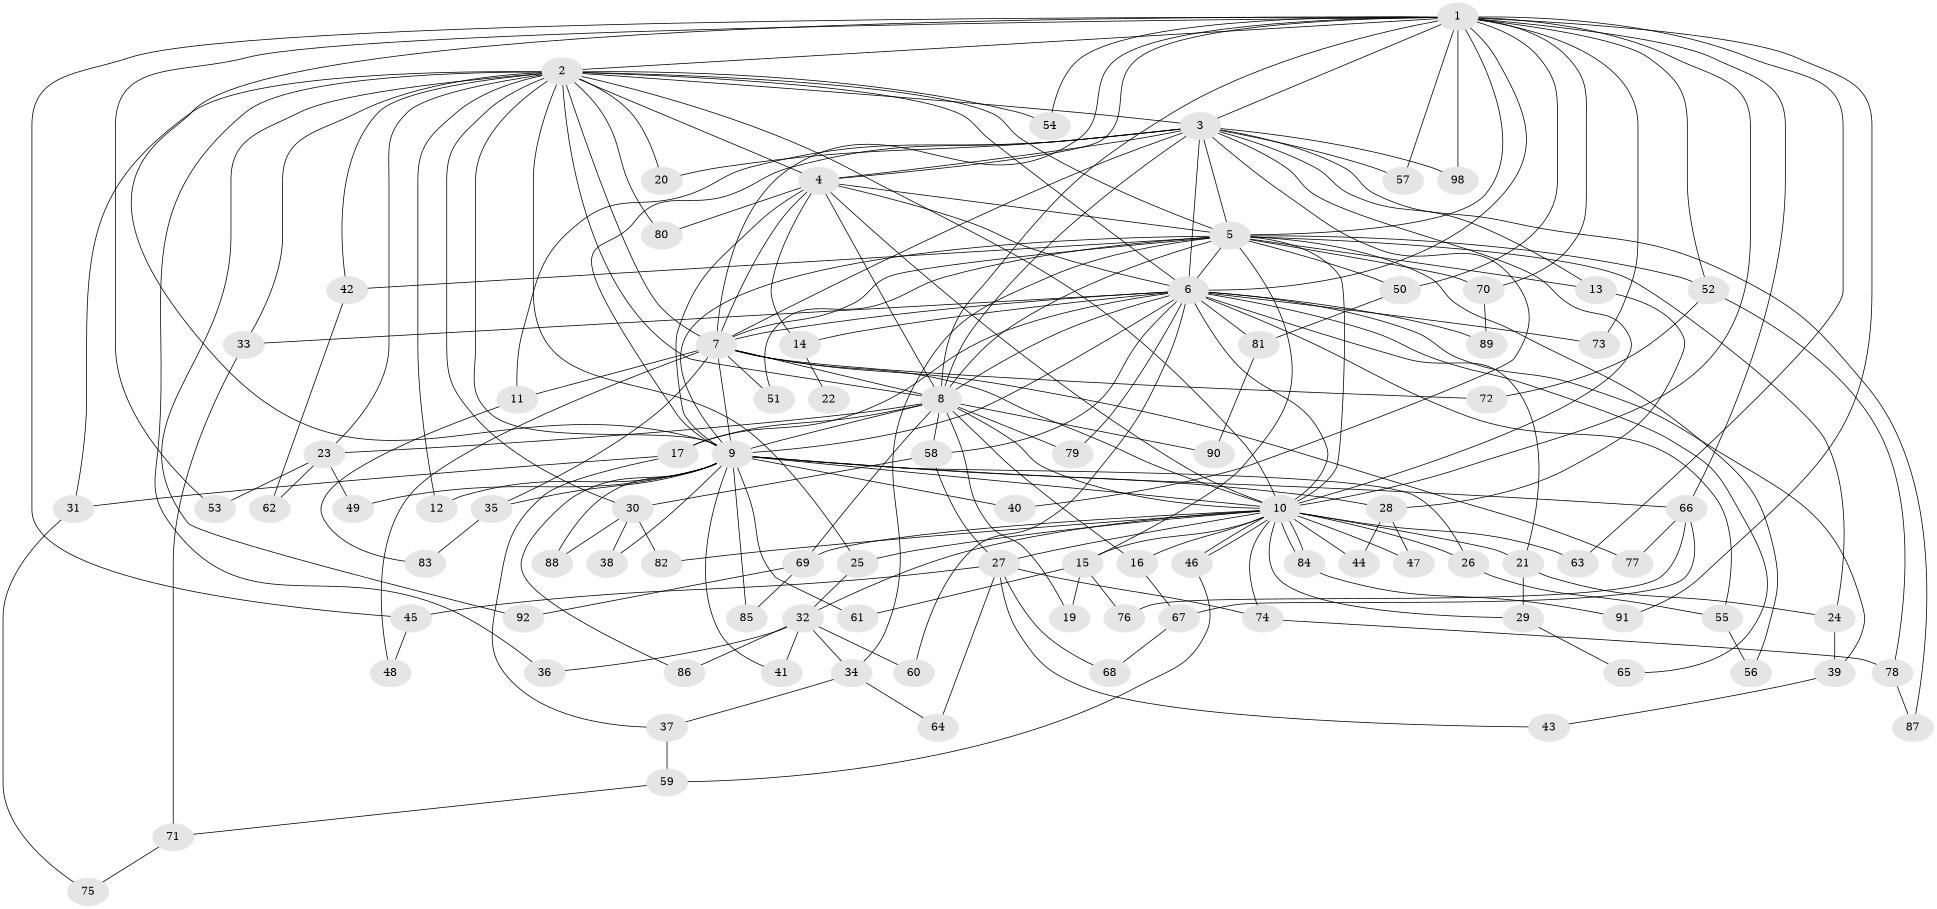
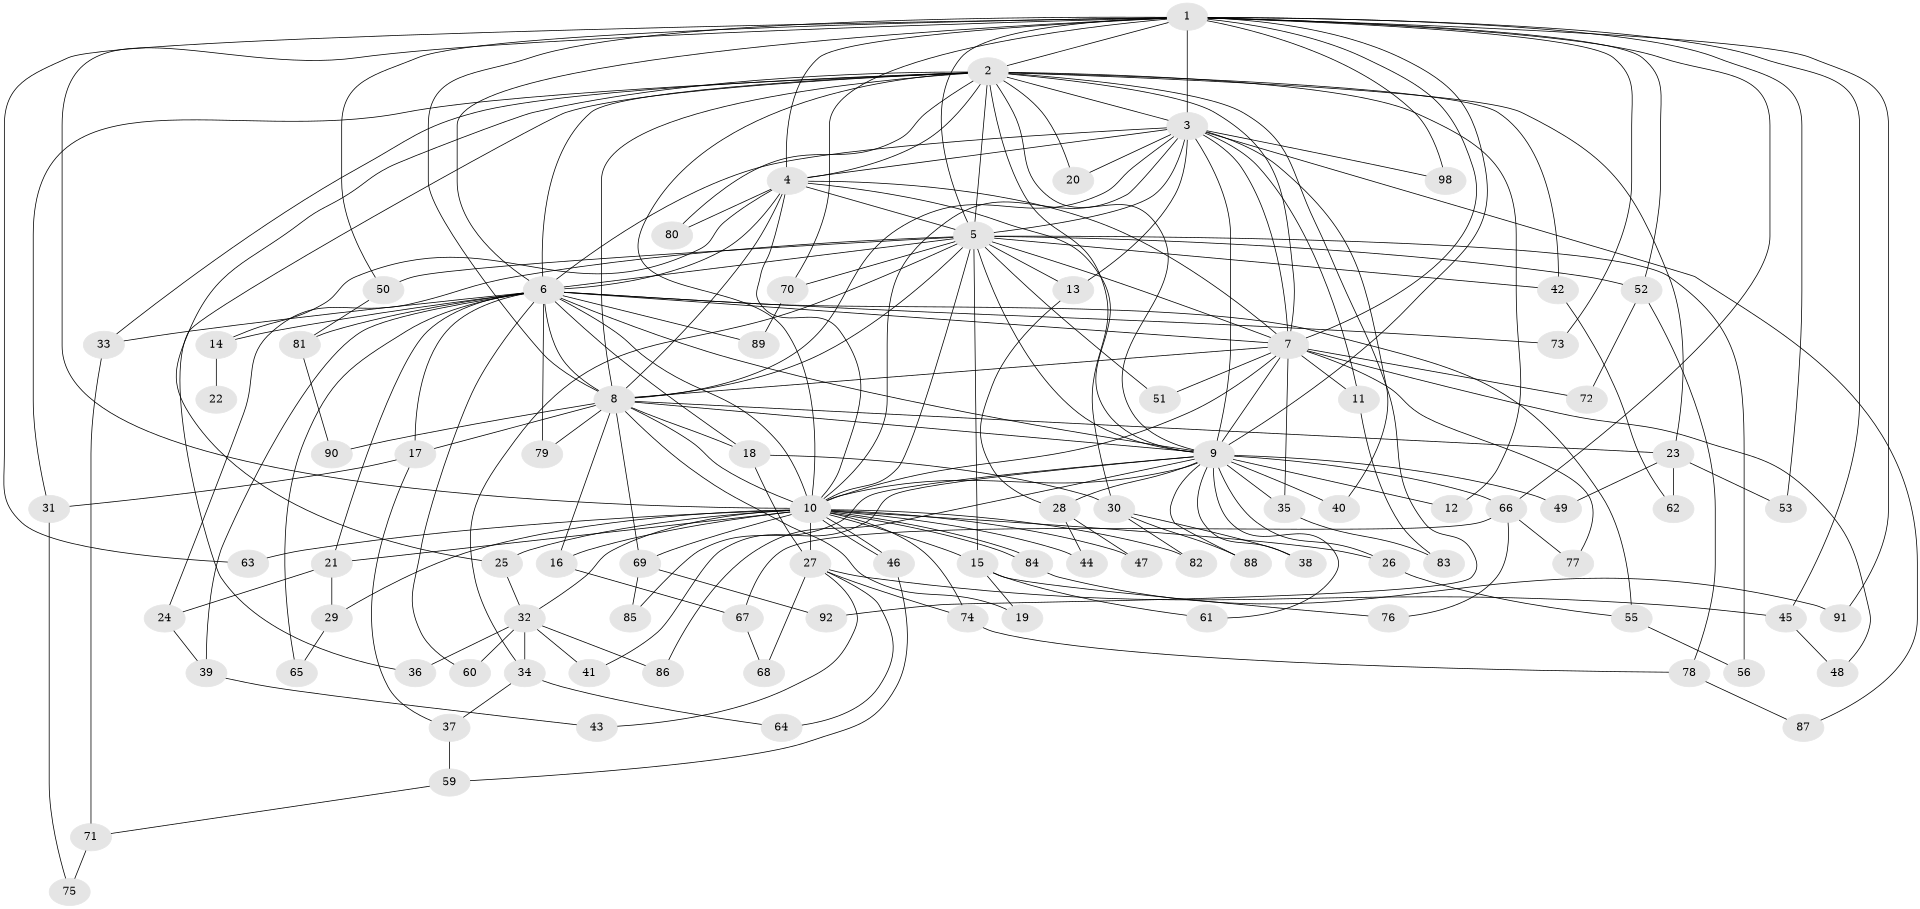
  graph {
    node [color=gray90 style=filled]
    1
    2
    3
    4
    5
    6
    7
    8
    9
    10
    45
    50
    52
    53
-   54
-   57
    n17 [label=98]
    63
    66
    70
    73
    91
    12
    20
    23
    25
    30
    31
    33
    36
    42
    80
    92
    11
    13
    40
    87
    14
    15
    24
    34
    51
    56
    17
-   18 [label=58]
+   18
    21
    39
    55
    60
    65
    79
    81
    89
    35
    48
    72
    77
    16
    19
    69
    90
    26
    28
    38
    41
    49
    61
    85
    86
    88
    27
    29
    32
    44
    46
    47
    74
    82
    84
    78
    76
    67
    62
    75
    71
    83
    22
    37
    64
    43
    68
    59
    1 -- 2
    1 -- 3
    1 -- 4
    1 -- 5
    1 -- 6
    1 -- 7
    1 -- 8
    1 -- 9
    1 -- 10
    1 -- 45
    1 -- 50
    1 -- 52
    1 -- 53
-   1 -- 54
-   1 -- 57
    1 -- n17
    1 -- 63
    1 -- 66
    1 -- 70
    1 -- 73
    1 -- 91
    2 -- 3
    2 -- 4
    2 -- 5
    2 -- 6
    2 -- 7
    2 -- 8
    2 -- 9
    2 -- 10
-   2 -- 54
    2 -- 12
    2 -- 20
    2 -- 23
    2 -- 25
    2 -- 30
    2 -- 31
    2 -- 33
    2 -- 36
    2 -- 42
    2 -- 80
    2 -- 92
    3 -- 4
    3 -- 5
    3 -- 6
    3 -- 7
    3 -- 8
    3 -- 9
    3 -- 10
-   3 -- 57
    3 -- n17
    3 -- 20
    3 -- 11
    3 -- 13
    3 -- 40
    3 -- 87
    4 -- 5
    4 -- 6
    4 -- 7
    4 -- 8
    4 -- 9
    4 -- 10
    4 -- 80
    4 -- 14
    5 -- 6
    5 -- 7
    5 -- 8
    5 -- 9
    5 -- 10
    5 -- 50
    5 -- 52
    5 -- 70
    5 -- 42
    5 -- 13
    5 -- 15
    5 -- 24
    5 -- 34
    5 -- 51
    5 -- 56
    6 -- 7
    6 -- 8
    6 -- 9
    6 -- 10
    6 -- 73
    6 -- 33
    6 -- 14
    6 -- 17
    6 -- 18
    6 -- 21
    6 -- 39
    6 -- 55
    6 -- 60
    6 -- 65
    6 -- 79
    6 -- 81
    6 -- 89
    7 -- 8
    7 -- 9
    7 -- 10
    7 -- 11
    7 -- 51
    7 -- 35
    7 -- 48
    7 -- 72
    7 -- 77
    8 -- 9
    8 -- 10
    8 -- 23
    8 -- 17
    8 -- 18
    8 -- 79
    8 -- 16
    8 -- 19
    8 -- 69
    8 -- 90
    9 -- 10
    9 -- 66
    9 -- 12
    9 -- 40
    9 -- 35
    9 -- 26
    9 -- 28
    9 -- 38
    9 -- 41
    9 -- 49
    9 -- 61
    9 -- 85
    9 -- 86
    9 -- 88
    10 -- 63
    10 -- 25
    10 -- 15
    10 -- 21
    10 -- 16
    10 -- 69
    10 -- 26
    10 -- 27
    10 -- 29
    10 -- 32
    10 -- 44
    10 -- 46
    10 -- 46
    10 -- 47
    10 -- 74
    10 -- 82
    10 -- 84
    10 -- 84
    45 -- 48
    50 -- 81
    52 -- 72
    52 -- 78
    66 -- 77
    66 -- 76
    66 -- 67
    70 -- 89
    23 -- 53
    23 -- 49
    23 -- 62
    25 -- 32
    30 -- 38
    30 -- 88
    30 -- 82
    31 -- 75
    33 -- 71
    42 -- 62
    11 -- 83
    13 -- 28
    14 -- 22
    15 -- 19
    15 -- 61
    15 -- 76
    24 -- 39
    34 -- 37
    34 -- 64
    17 -- 31
    17 -- 37
    18 -- 30
    18 -- 27
    21 -- 24
    21 -- 29
    39 -- 43
    55 -- 56
    81 -- 90
    35 -- 83
    16 -- 67
    69 -- 92
    69 -- 85
    26 -- 55
    28 -- 44
    28 -- 47
    27 -- 45
    27 -- 74
    27 -- 64
    27 -- 43
    27 -- 68
    29 -- 65
    32 -- 36
    32 -- 34
    32 -- 60
    32 -- 41
    32 -- 86
    46 -- 59
    74 -- 78
    84 -- 91
    78 -- 87
    67 -- 68
    71 -- 75
    37 -- 59
    59 -- 71
  }
